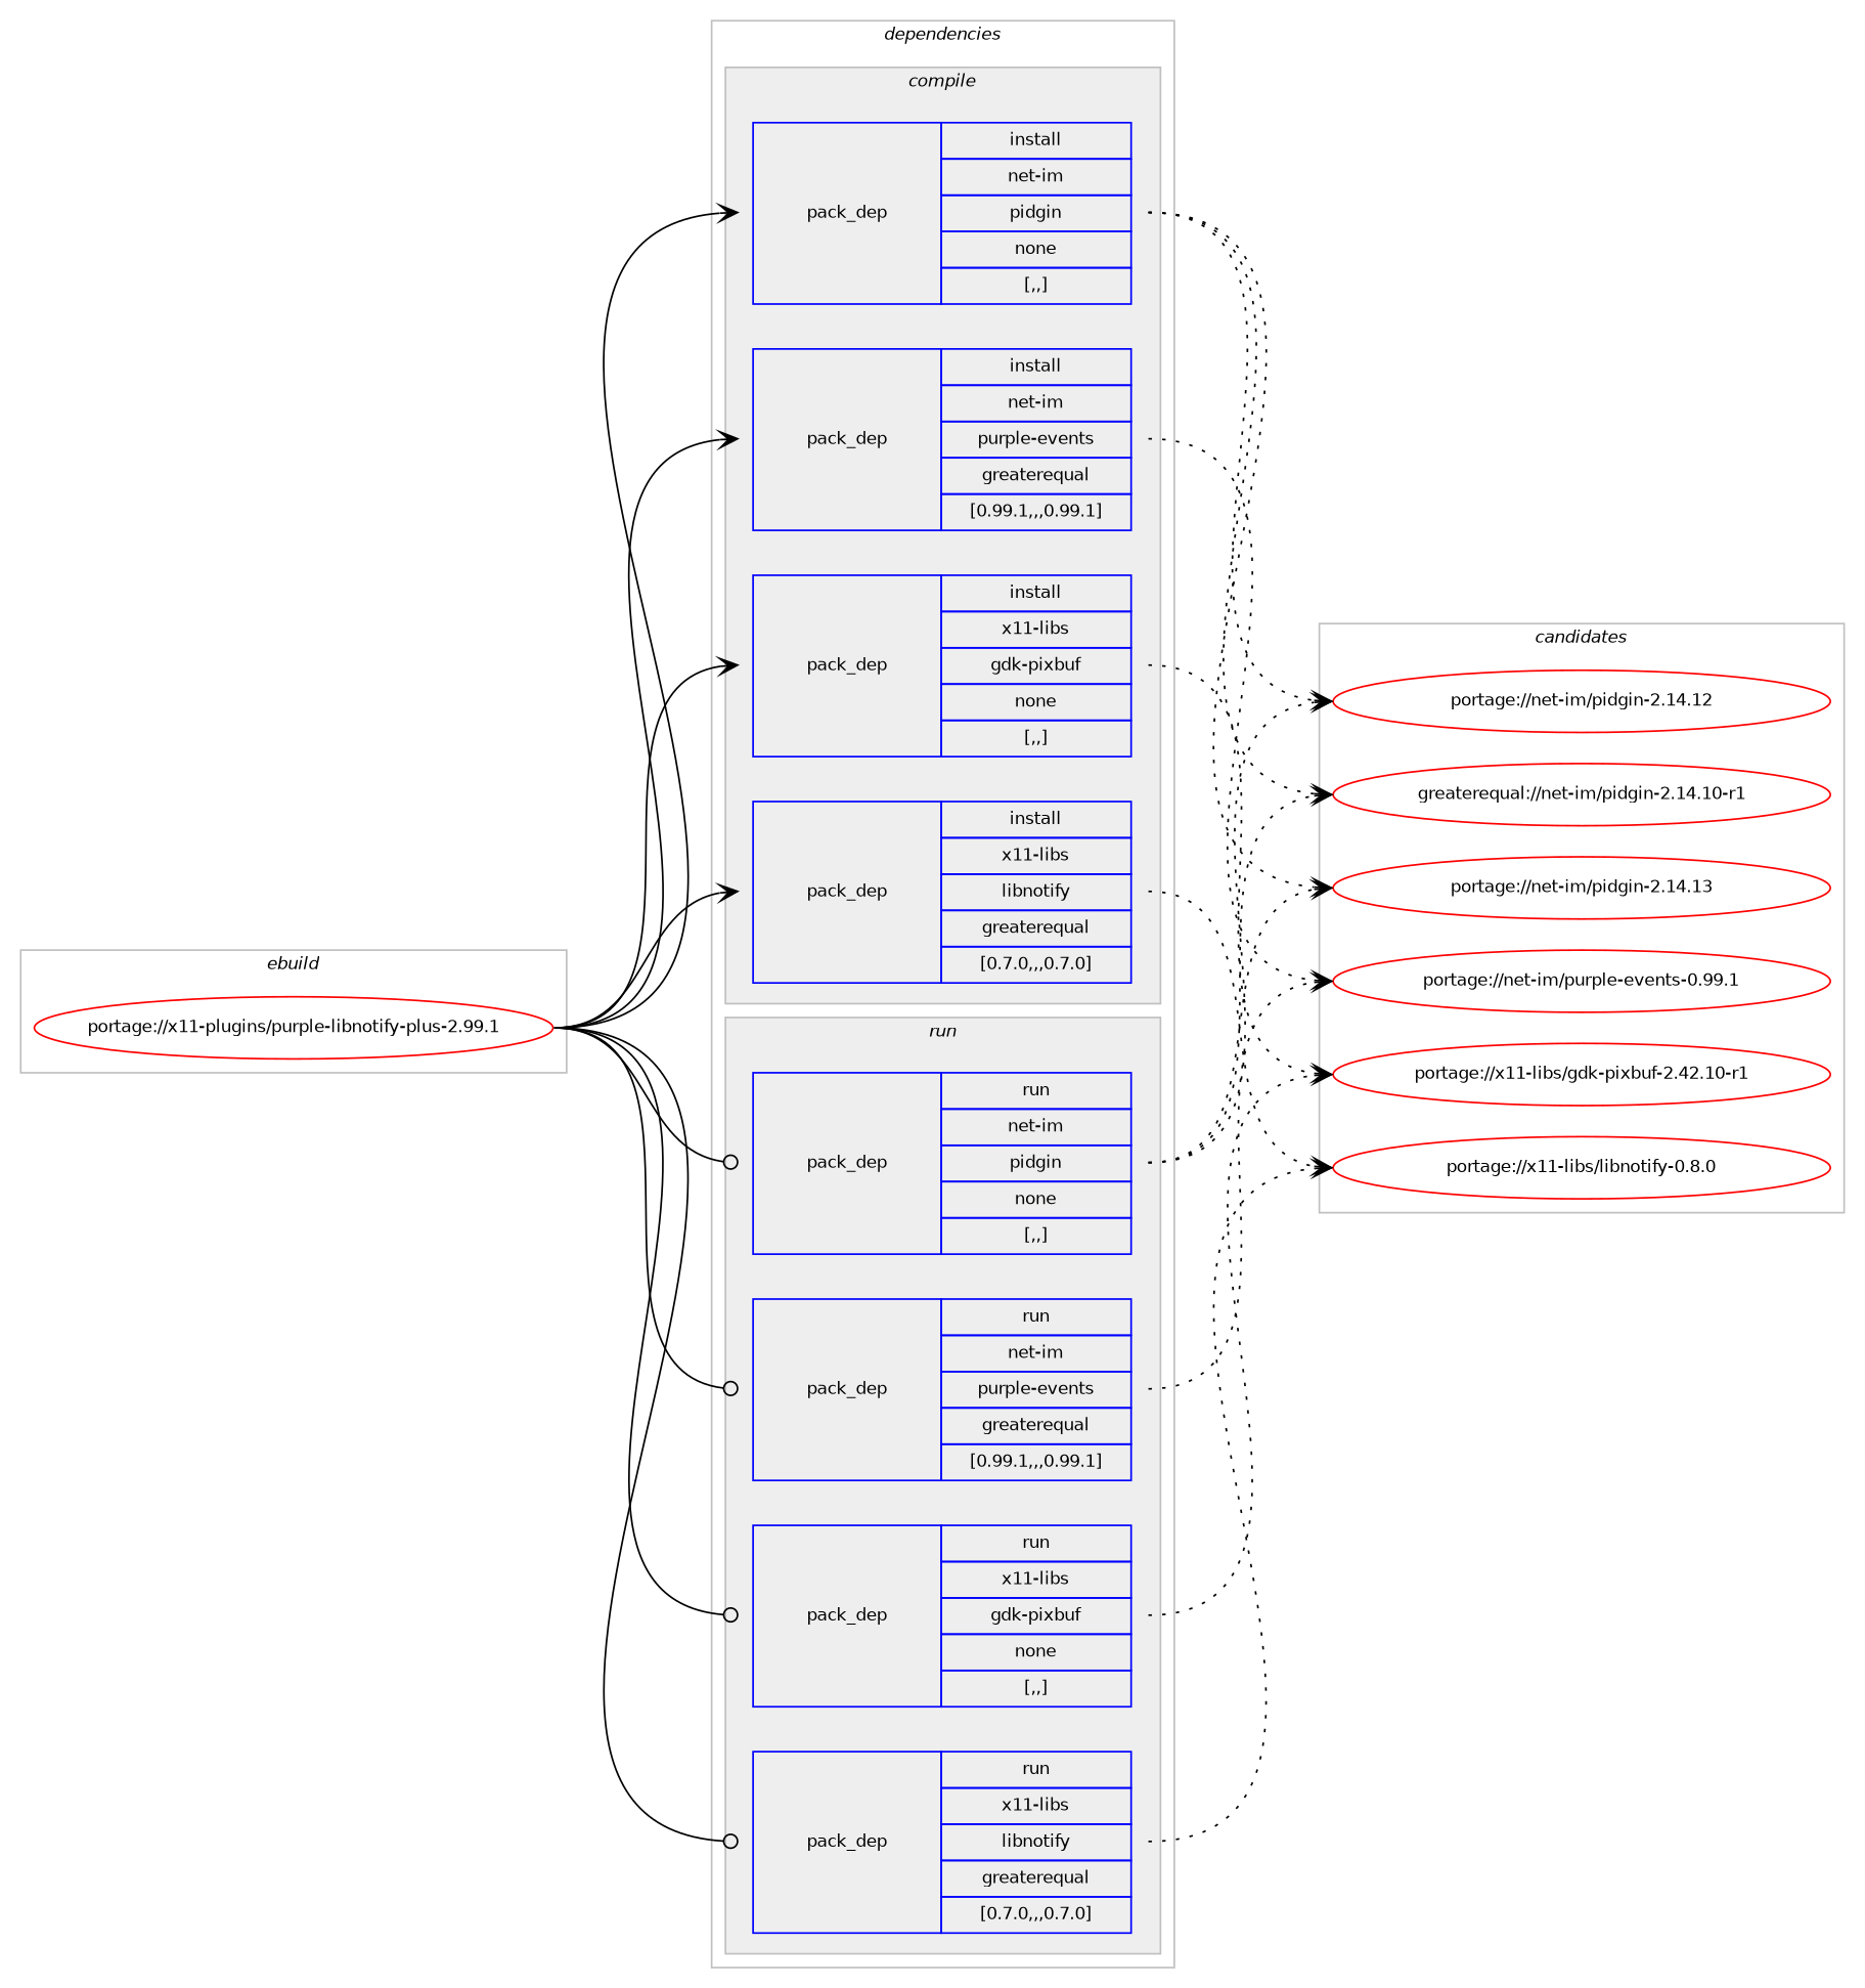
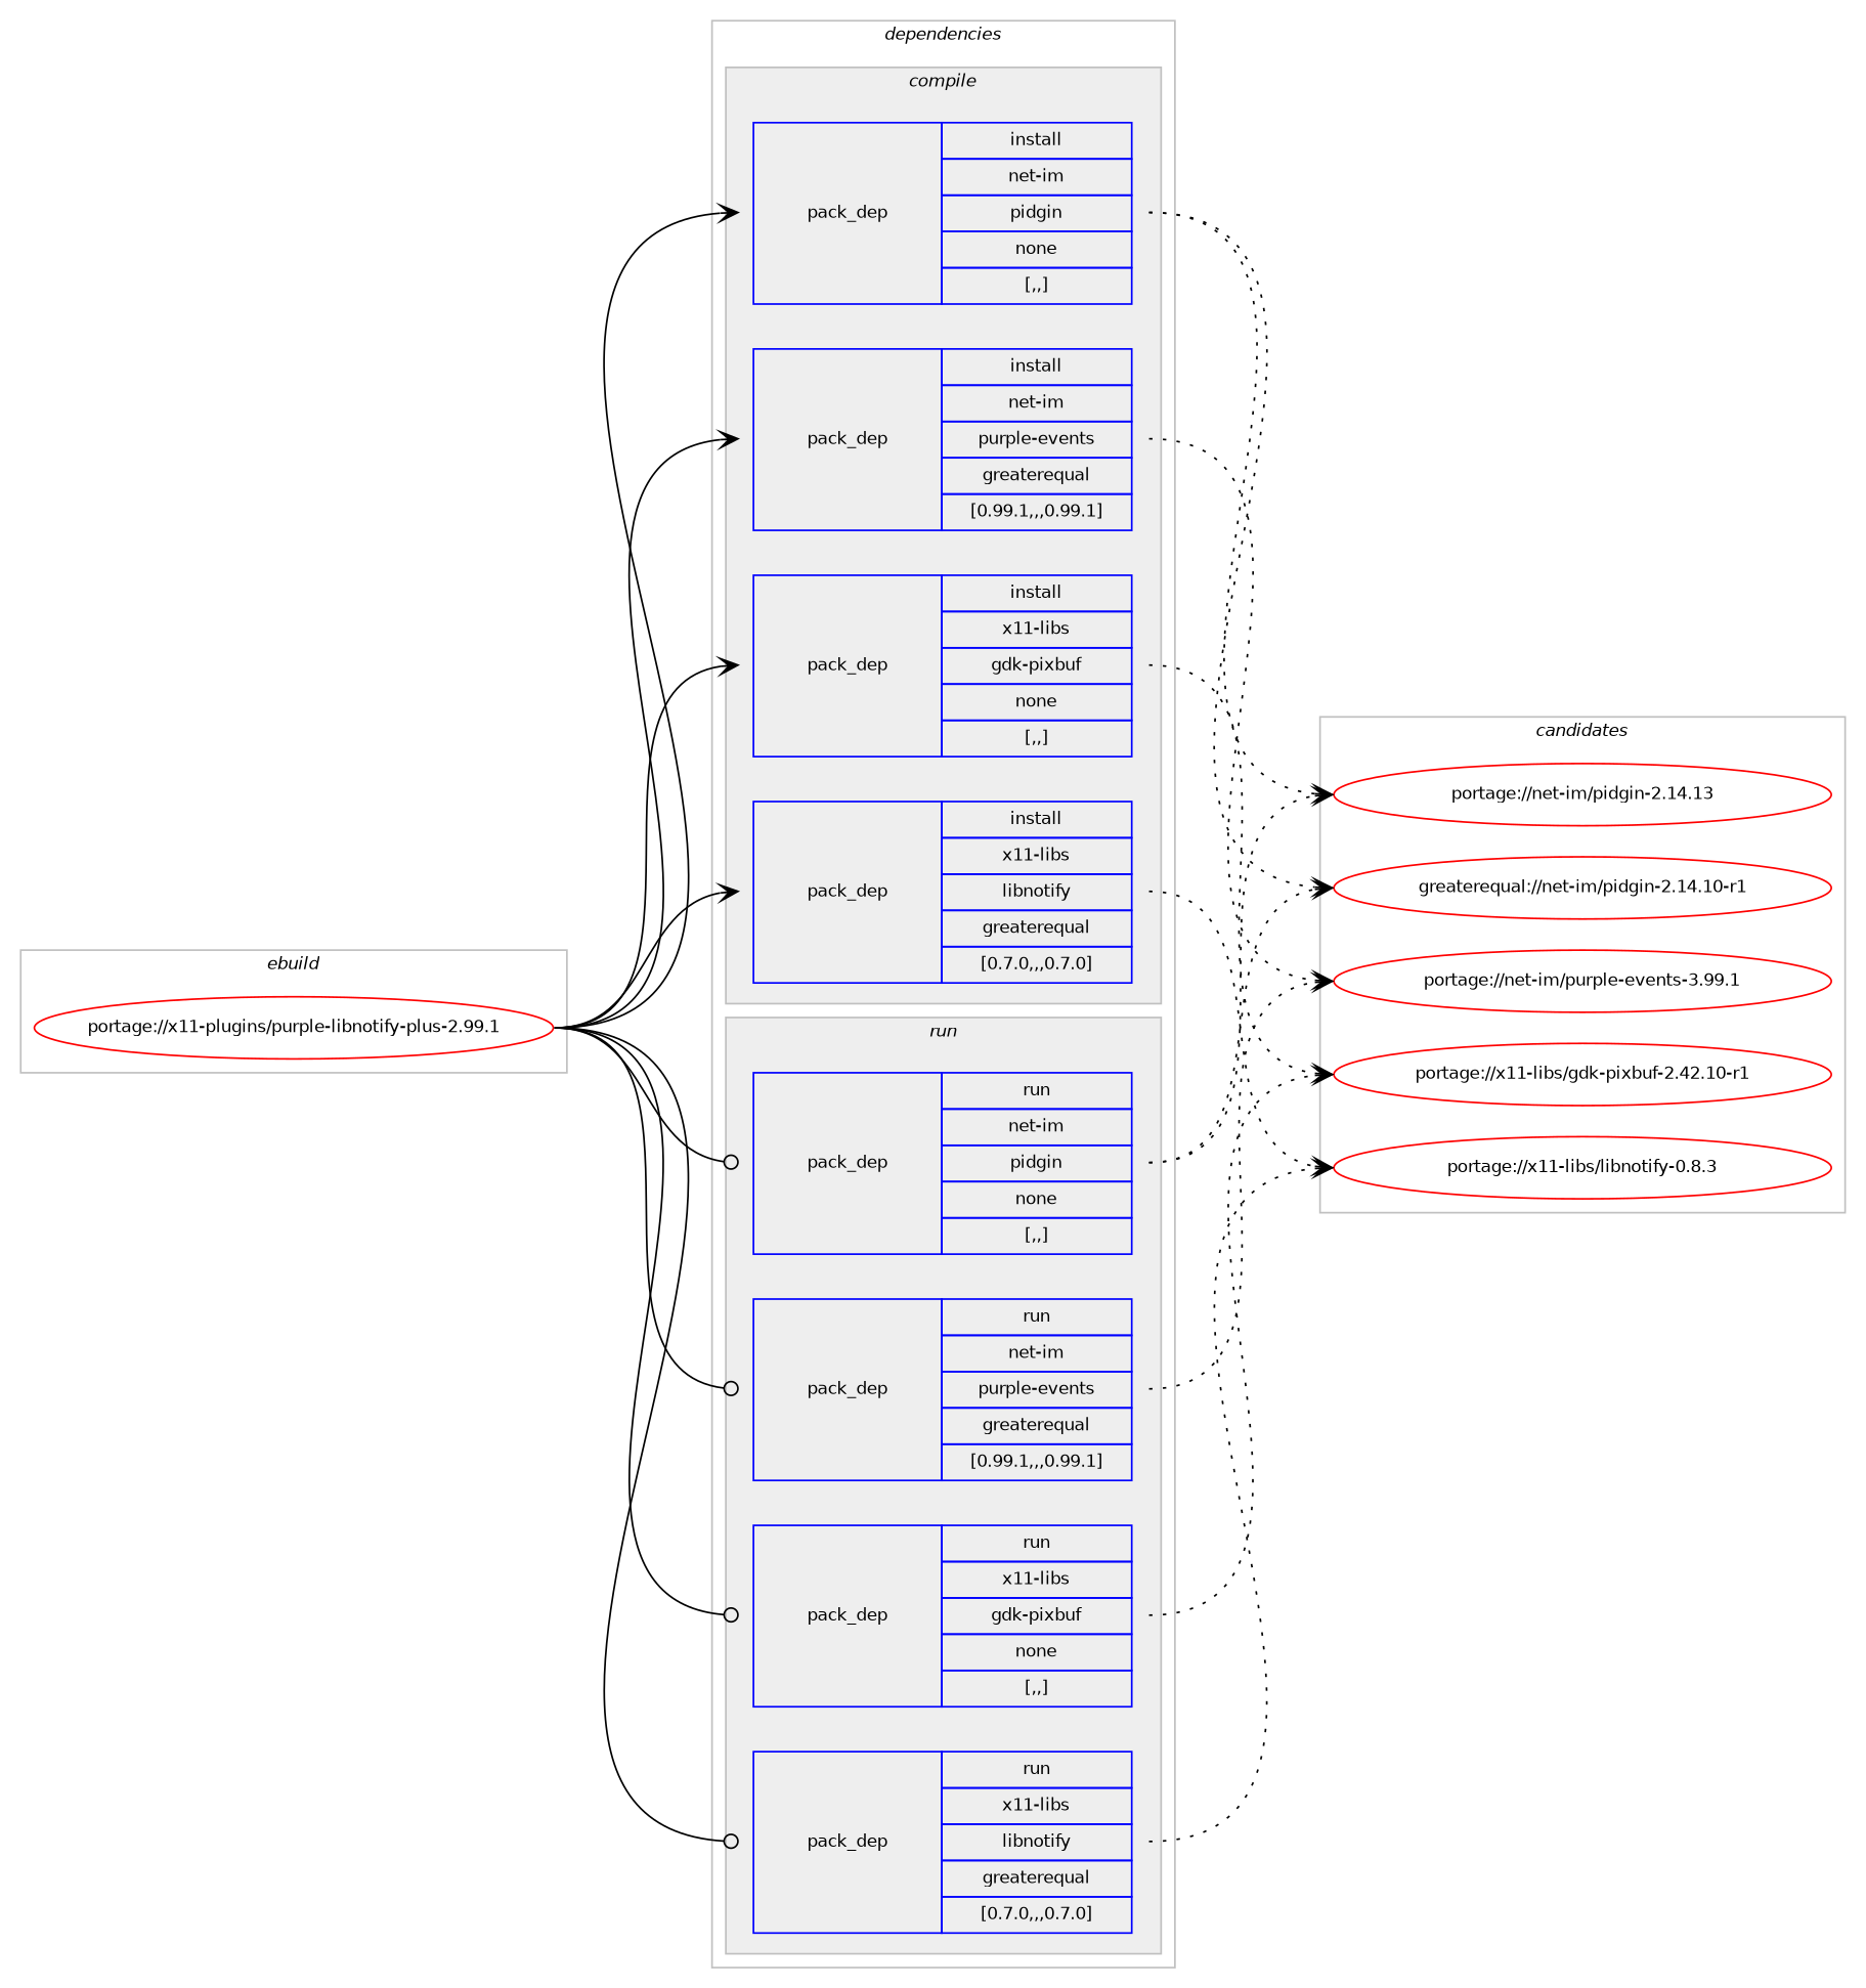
  digraph {
    compound=true
    concentrate=true
    fontname=Helvetica
    fontsize=10
    newrank=true
    rankdir=LR
    ranksep=1.5
    node [color=blue fontname=Helvetica fontsize=10 shape=none]
    edge [arrowhead=vee headport=w style=dotted tailport=e weight=100]
    n1 [color=red label="portage://x11-plugins/purple-libnotify-plus-2.99.1" width=4 shape=""]
    n2 [label=<<TABLE BORDER="0" CELLBORDER="1" CELLSPACING="0" CELLPADDING="4" WIDTH="220"><TR><TD ROWSPAN="6" CELLPADDING="30">pack_dep</TD></TR><TR><TD WIDTH="110">install</TD></TR><TR><TD>net-im</TD></TR><TR><TD>pidgin</TD></TR><TR><TD>none</TD></TR><TR><TD>[,,]</TD></TR></TABLE>>]
    n3 [label=<<TABLE BORDER="0" CELLBORDER="1" CELLSPACING="0" CELLPADDING="4" WIDTH="220"><TR><TD ROWSPAN="6" CELLPADDING="30">pack_dep</TD></TR><TR><TD WIDTH="110">install</TD></TR><TR><TD>net-im</TD></TR><TR><TD>purple-events</TD></TR><TR><TD>greaterequal</TD></TR><TR><TD>[0.99.1,,,0.99.1]</TD></TR></TABLE>>]
    n4 [label=<<TABLE BORDER="0" CELLBORDER="1" CELLSPACING="0" CELLPADDING="4" WIDTH="220"><TR><TD ROWSPAN="6" CELLPADDING="30">pack_dep</TD></TR><TR><TD WIDTH="110">install</TD></TR><TR><TD>x11-libs</TD></TR><TR><TD>gdk-pixbuf</TD></TR><TR><TD>none</TD></TR><TR><TD>[,,]</TD></TR></TABLE>>]
    n5 [label=<<TABLE BORDER="0" CELLBORDER="1" CELLSPACING="0" CELLPADDING="4" WIDTH="220"><TR><TD ROWSPAN="6" CELLPADDING="30">pack_dep</TD></TR><TR><TD WIDTH="110">install</TD></TR><TR><TD>x11-libs</TD></TR><TR><TD>libnotify</TD></TR><TR><TD>greaterequal</TD></TR><TR><TD>[0.7.0,,,0.7.0]</TD></TR></TABLE>>]
    n6 [label=<<TABLE BORDER="0" CELLBORDER="1" CELLSPACING="0" CELLPADDING="4" WIDTH="220"><TR><TD ROWSPAN="6" CELLPADDING="30">pack_dep</TD></TR><TR><TD WIDTH="110">run</TD></TR><TR><TD>net-im</TD></TR><TR><TD>pidgin</TD></TR><TR><TD>none</TD></TR><TR><TD>[,,]</TD></TR></TABLE>>]
    n7 [label=<<TABLE BORDER="0" CELLBORDER="1" CELLSPACING="0" CELLPADDING="4" WIDTH="220"><TR><TD ROWSPAN="6" CELLPADDING="30">pack_dep</TD></TR><TR><TD WIDTH="110">run</TD></TR><TR><TD>net-im</TD></TR><TR><TD>purple-events</TD></TR><TR><TD>greaterequal</TD></TR><TR><TD>[0.99.1,,,0.99.1]</TD></TR></TABLE>>]
    n8 [label=<<TABLE BORDER="0" CELLBORDER="1" CELLSPACING="0" CELLPADDING="4" WIDTH="220"><TR><TD ROWSPAN="6" CELLPADDING="30">pack_dep</TD></TR><TR><TD WIDTH="110">run</TD></TR><TR><TD>x11-libs</TD></TR><TR><TD>gdk-pixbuf</TD></TR><TR><TD>none</TD></TR><TR><TD>[,,]</TD></TR></TABLE>>]
    n9 [label=<<TABLE BORDER="0" CELLBORDER="1" CELLSPACING="0" CELLPADDING="4" WIDTH="220"><TR><TD ROWSPAN="6" CELLPADDING="30">pack_dep</TD></TR><TR><TD WIDTH="110">run</TD></TR><TR><TD>x11-libs</TD></TR><TR><TD>libnotify</TD></TR><TR><TD>greaterequal</TD></TR><TR><TD>[0.7.0,,,0.7.0]</TD></TR></TABLE>>]
    n10 [color=red label="portage://net-im/pidgin-2.14.13" width=4 shape=""]
-   n11 [color=red label="portage://net-im/pidgin-2.14.12" width=4 shape=""]
    n12 [color=red label="greaterequal://net-im/pidgin-2.14.10-r1" width=4 shape=""]
-   n13 [color=red label="portage://net-im/purple-events-0.99.1" width=4 shape=""]
+   n13 [color=red label="portage://net-im/purple-events-3.99.1" width=4 shape=""]
    n14 [color=red label="portage://x11-libs/gdk-pixbuf-2.42.10-r1" width=4 shape=""]
-   n15 [color=red label="portage://x11-libs/libnotify-0.8.0" width=4 shape=""]
+   n15 [color=red label="portage://x11-libs/libnotify-0.8.3" width=4 shape=""]
    subgraph cluster_1 {
      color=gray
      label=<<i>ebuild</i>>
      n1
    }
    subgraph cluster_2 {
      color=gray
      label=<<i>dependencies</i>>
      subgraph cluster_3 {
        color=gray
        fillcolor="#eeeeee"
        label=<<i>compile</i>>
        style=filled
        subgraph sub_4 {
          color=gray
          fillcolor="#eeeeee"
          label=<<i>compile</i>>
          style=filled
          n2
        }
        subgraph sub_5 {
          color=gray
          fillcolor="#eeeeee"
          label=<<i>compile</i>>
          style=filled
          n3
        }
        subgraph sub_6 {
          color=gray
          fillcolor="#eeeeee"
          label=<<i>compile</i>>
          style=filled
          n4
        }
        subgraph sub_7 {
          color=gray
          fillcolor="#eeeeee"
          label=<<i>compile</i>>
          style=filled
          n5
        }
      }
      subgraph cluster_8 {
        color=gray
        fillcolor="#eeeeee"
        label=<<i>compile and run</i>>
        style=filled
      }
      subgraph cluster_9 {
        color=gray
        fillcolor="#eeeeee"
        label=<<i>run</i>>
        style=filled
        subgraph sub_10 {
          color=gray
          fillcolor="#eeeeee"
          label=<<i>run</i>>
          style=filled
          n6
        }
        subgraph sub_11 {
          color=gray
          fillcolor="#eeeeee"
          label=<<i>run</i>>
          style=filled
          n7
        }
        subgraph sub_12 {
          color=gray
          fillcolor="#eeeeee"
          label=<<i>run</i>>
          style=filled
          n8
        }
        subgraph sub_13 {
          color=gray
          fillcolor="#eeeeee"
          label=<<i>run</i>>
          style=filled
          n9
        }
      }
    }
    subgraph cluster_14 {
      color=gray
      label=<<i>candidates</i>>
      rank=same
      subgraph sub_15 {
        color=black
        label=<<i>candidates</i>>
        nodesep=1
        rank=same
        n10
-       n11
        n12
      }
      subgraph sub_16 {
        color=black
        label=<<i>candidates</i>>
        nodesep=1
        rank=same
        n13
      }
      subgraph sub_17 {
        color=black
        label=<<i>candidates</i>>
        nodesep=1
        rank=same
        n14
      }
      subgraph sub_18 {
        color=black
        label=<<i>candidates</i>>
        nodesep=1
        rank=same
        n15
      }
      subgraph sub_19 {
        color=black
        label=<<i>candidates</i>>
        nodesep=1
        rank=same
        n10
-       n11
        n12
      }
      subgraph sub_20 {
        color=black
        label=<<i>candidates</i>>
        nodesep=1
        rank=same
        n13
      }
      subgraph sub_21 {
        color=black
        label=<<i>candidates</i>>
        nodesep=1
        rank=same
        n14
      }
      subgraph sub_22 {
        color=black
        label=<<i>candidates</i>>
        nodesep=1
        rank=same
        n15
      }
    }
    n1 -> n2 [style=solid weight=20]
    n1 -> n3 [style=solid weight=20]
    n1 -> n4 [style=solid weight=20]
    n1 -> n5 [style=solid weight=20]
    n1 -> n6 [arrowhead=odot style=solid weight=20]
    n1 -> n7 [arrowhead=odot style=solid weight=20]
    n1 -> n8 [arrowhead=odot style=solid weight=20]
    n1 -> n9 [arrowhead=odot style=solid weight=20]
    n2 -> n10
-   n2 -> n11
    n2 -> n12
    n3 -> n13
    n4 -> n14
    n5 -> n15
    n6 -> n10
-   n6 -> n11
    n6 -> n12
    n7 -> n13
    n8 -> n14
    n9 -> n15
  }
